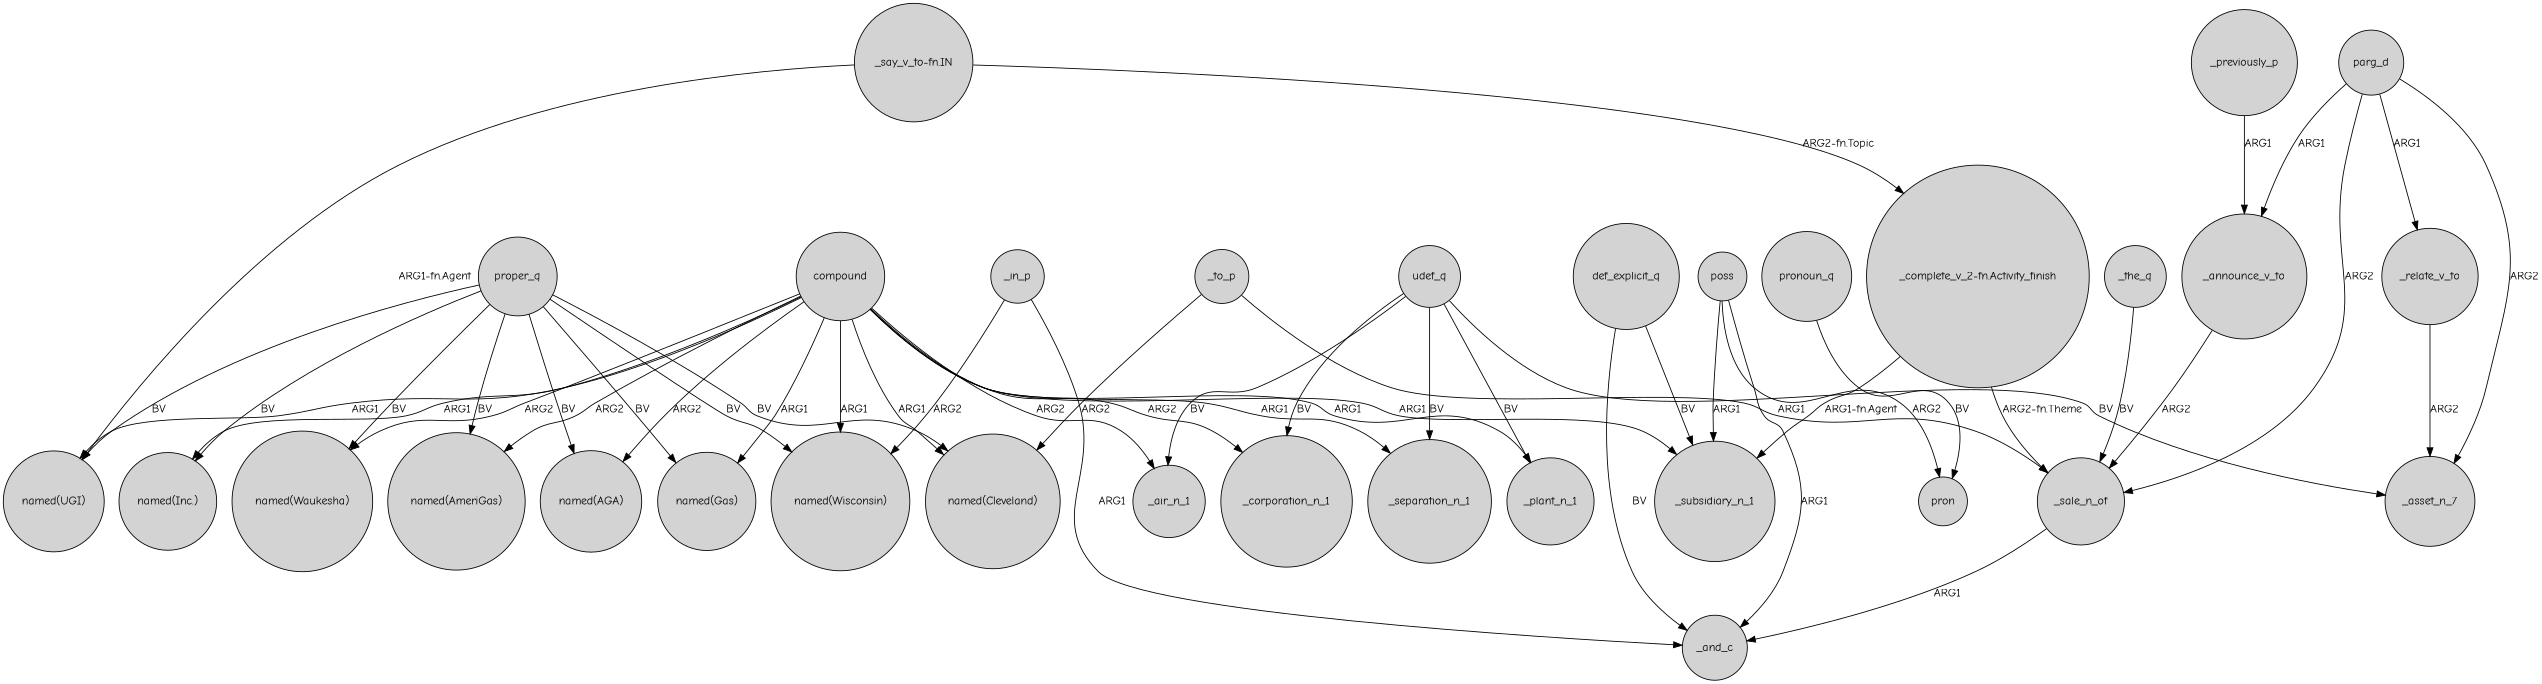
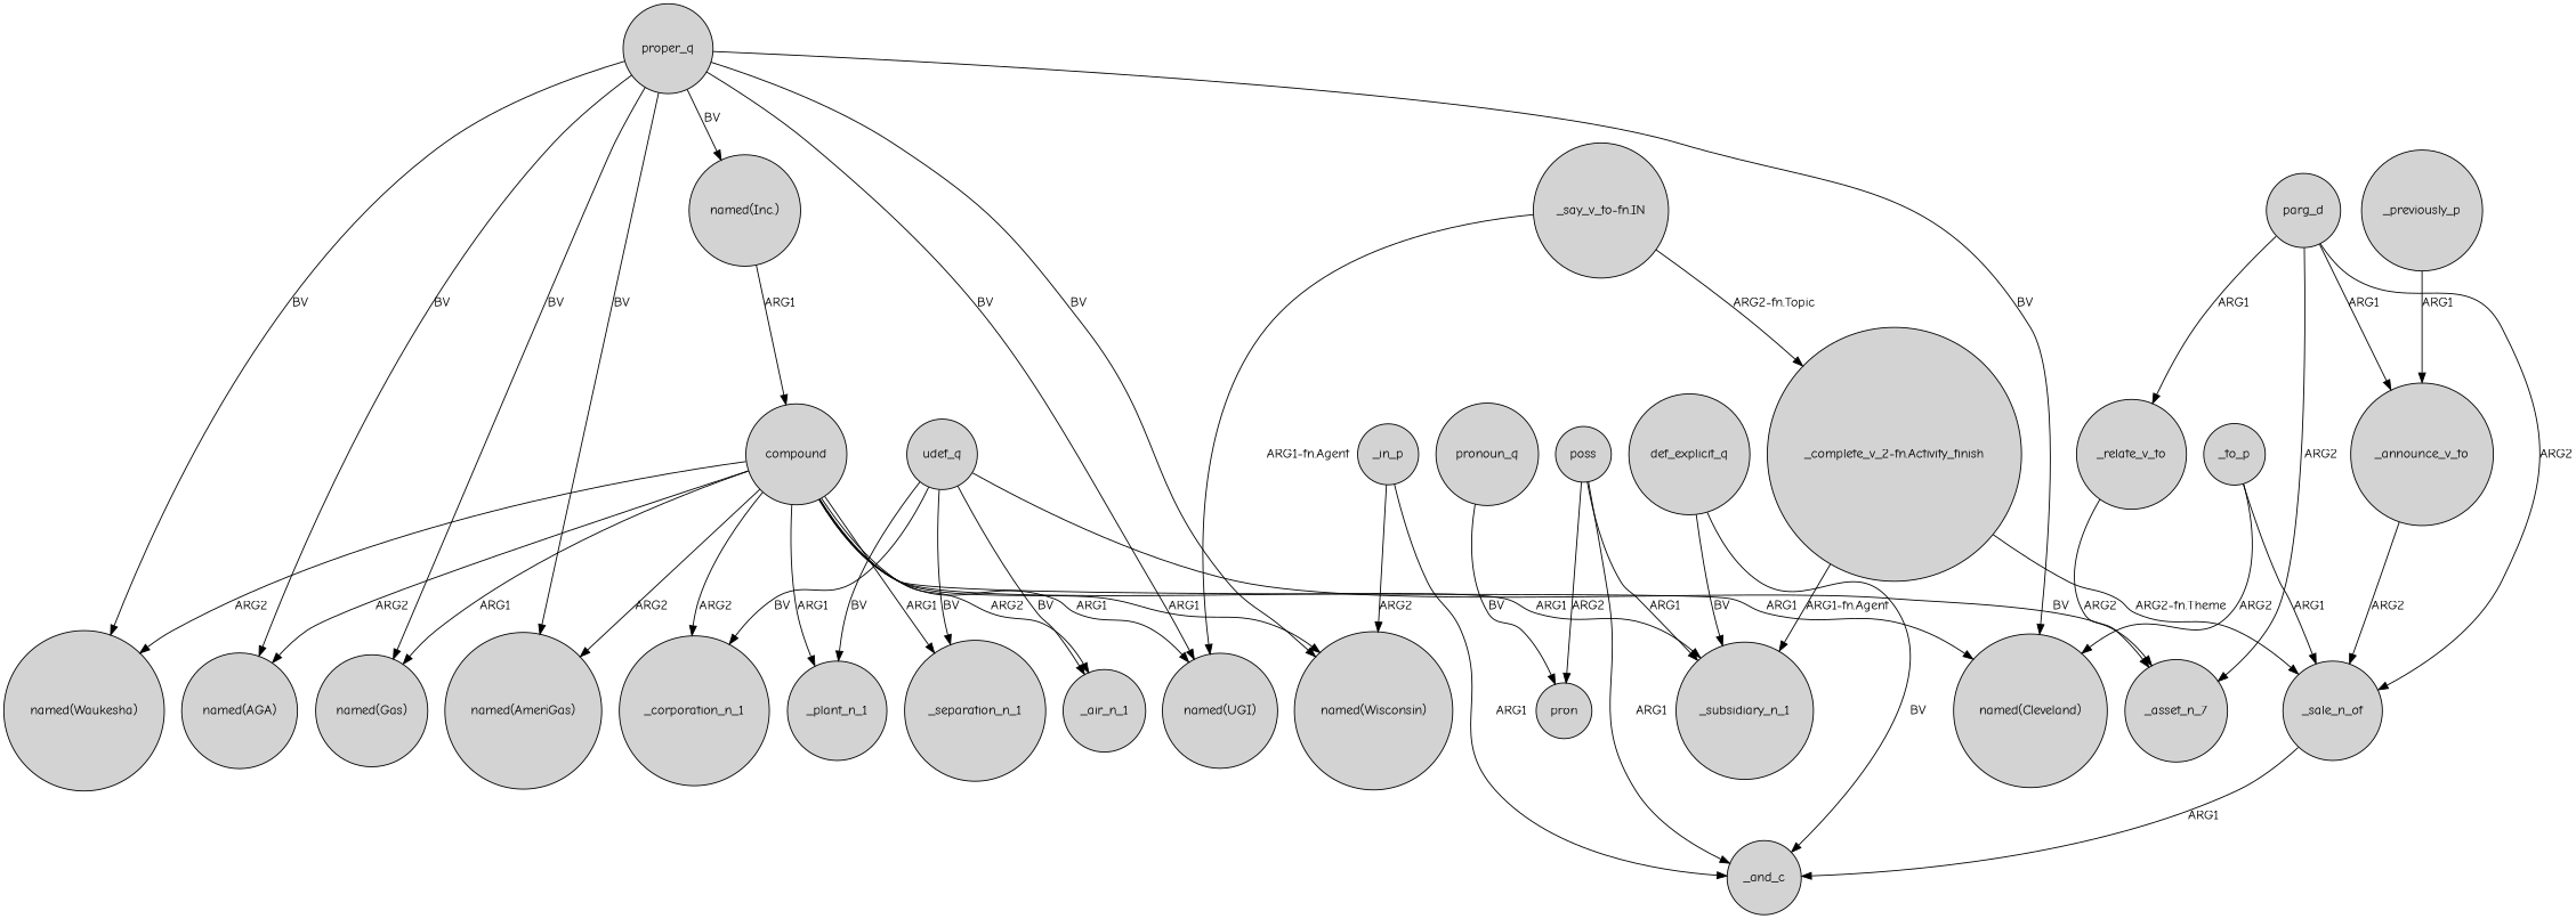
  digraph {
    fontname="Comic Neue"
    node [fontname="Comic Neue" shape=circle style=filled]
    edge [fontname="Comic Neue"]
    proper_q
    "named(Inc.)"
    "named(Gas)"
    "named(UGI)"
    "named(AGA)"
    "named(Cleveland)"
    "named(AmeriGas)"
    "named(Wisconsin)"
    "named(Waukesha)"
    udef_q
    _air_n_1
    n12 [label=_asset_n_7]
    _corporation_n_1
    _separation_n_1
    _plant_n_1
    poss
    pron
    _subsidiary_n_1
    _and_c
    def_explicit_q
    _relate_v_to
    parg_d
    _sale_n_of
    _announce_v_to
    "_say_v_to-fn.IN"
    "_complete_v_2-fn.Activity_finish"
    compound
    _to_p
    pronoun_q
-   _the_q
    _previously_p
    _in_p
    proper_q -> "named(Inc.)" [label=BV]
    proper_q -> "named(Gas)" [label=BV]
    proper_q -> "named(UGI)" [label=BV]
    proper_q -> "named(AGA)" [label=BV]
    proper_q -> "named(Cleveland)" [label=BV]
    proper_q -> "named(AmeriGas)" [label=BV]
    proper_q -> "named(Wisconsin)" [label=BV]
    proper_q -> "named(Waukesha)" [label=BV]
    udef_q -> _air_n_1 [label=BV]
    udef_q -> n12 [label=BV]
    udef_q -> _corporation_n_1 [label=BV]
    udef_q -> _separation_n_1 [label=BV]
    udef_q -> _plant_n_1 [label=BV]
    poss -> pron [label=ARG2]
    poss -> _subsidiary_n_1 [label=ARG1]
    poss -> _and_c [label=ARG1]
    def_explicit_q -> _subsidiary_n_1 [label=BV]
    def_explicit_q -> _and_c [label=BV]
    _relate_v_to -> n12 [label=ARG2]
    parg_d -> n12 [label=ARG2]
    parg_d -> _relate_v_to [label=ARG1]
    parg_d -> _sale_n_of [label=ARG2]
    parg_d -> _announce_v_to [label=ARG1]
    _sale_n_of -> _and_c [label=ARG1]
    _announce_v_to -> _sale_n_of [label=ARG2]
    "_say_v_to-fn.IN" -> "named(UGI)" [label="ARG1-fn.Agent"]
    "_say_v_to-fn.IN" -> "_complete_v_2-fn.Activity_finish" [label="ARG2-fn.Topic"]
    "_complete_v_2-fn.Activity_finish" -> _subsidiary_n_1 [label="ARG1-fn.Agent"]
    "_complete_v_2-fn.Activity_finish" -> _sale_n_of [label="ARG2-fn.Theme"]
-   compound -> "named(Inc.)" [label=ARG1]
+   "named(Inc.)" -> compound [label=ARG1]
    compound -> "named(Gas)" [label=ARG1]
    compound -> "named(UGI)" [label=ARG1]
    compound -> "named(AGA)" [label=ARG2]
    compound -> "named(Cleveland)" [label=ARG1]
    compound -> "named(AmeriGas)" [label=ARG2]
    compound -> "named(Wisconsin)" [label=ARG1]
    compound -> "named(Waukesha)" [label=ARG2]
    compound -> _air_n_1 [label=ARG2]
    compound -> _corporation_n_1 [label=ARG2]
    compound -> _separation_n_1 [label=ARG1]
    compound -> _plant_n_1 [label=ARG1]
    compound -> _subsidiary_n_1 [label=ARG1]
    _to_p -> "named(Cleveland)" [label=ARG2]
    _to_p -> _sale_n_of [label=ARG1]
    pronoun_q -> pron [label=BV]
-   _the_q -> _sale_n_of [label=BV]
    _previously_p -> _announce_v_to [label=ARG1]
    _in_p -> "named(Wisconsin)" [label=ARG2]
    _in_p -> _and_c [label=ARG1]
  }
